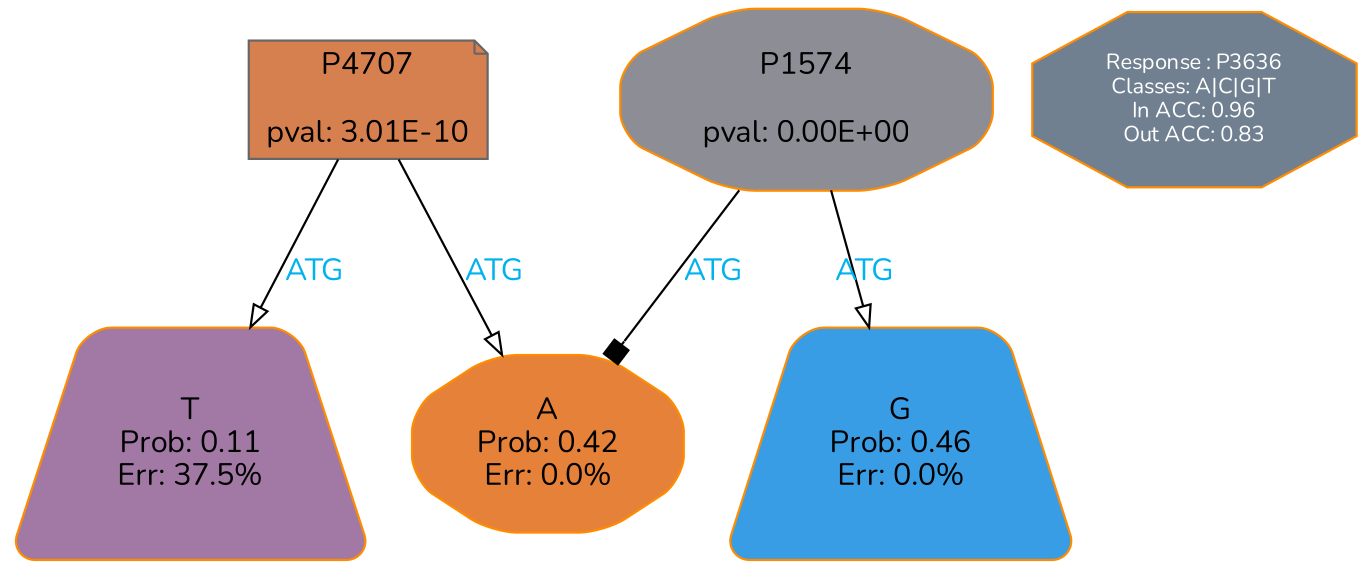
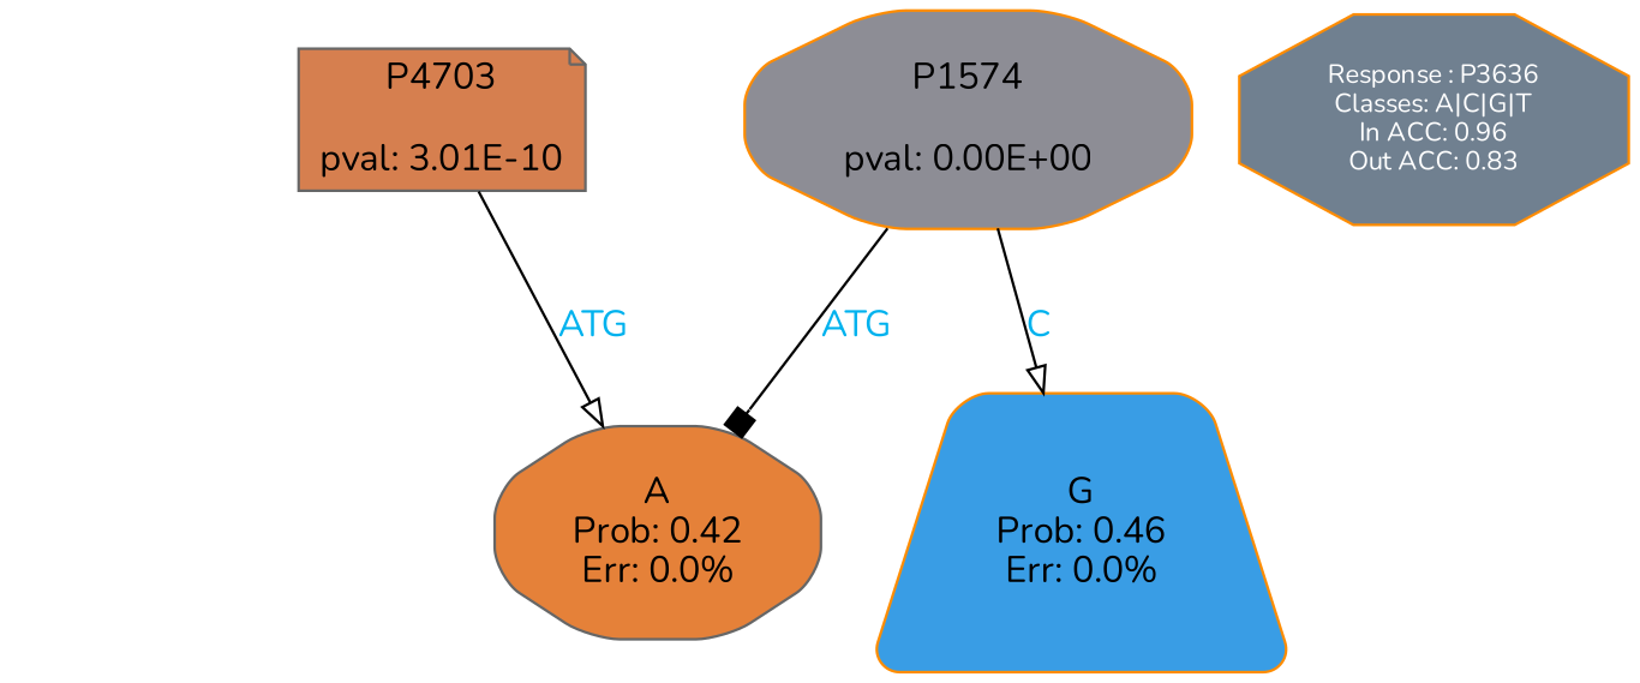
  digraph {
    fontname=Nunito
    ranksep=equally
    splines=polylines
    node [color=darkorange fontname=Nunito shape=octagon style="filled, rounded"]
    edge [arrowhead=onormal fontcolor=deepskyblue2 fontname=Nunito]
-   n1 [fillcolor="#a179a4" label="T\nProb: 0.11\nErr: 37.5%" shape=trapezium]
-   n2 [fillcolor="#e58139" label="A\nProb: 0.42\nErr: 0.0%"]
+   n2 [color=gray40 fillcolor="#e58139" label="A\nProb: 0.42\nErr: 0.0%"]
    n3 [fillcolor="#399de5" label="G\nProb: 0.46\nErr: 0.0%" shape=trapezium]
    n4 [align=left fillcolor=slategray fontcolor=white fontsize=10 label="Response : P3636\nClasses: A|C|G|T\nIn ACC: 0.96\nOut ACC: 0.83\n" style=filled]
    n5 [fillcolor="#8d8d95" label="P1574\n\npval: 0.00E+00"]
-   n6 [color=gray40 fillcolor="#d67f4f" label="P4707\n\npval: 3.01E-10" shape=note]
+   n6 [color=gray40 fillcolor="#d67f4f" label="P4703\n\npval: 3.01E-10" shape=note]
    subgraph sub_1 {
      rank=same
-     n1
      n2
      n3
    }
    subgraph sub_2 {
      rank=same
      n4
      n5
    }
    n5 -> n2 [arrowhead=box label=ATG]
-   n5 -> n3 [label=ATG]
-   n6 -> n1 [label=ATG]
+   n5 -> n3 [label=C]
    n6 -> n2 [label=ATG]
  }
